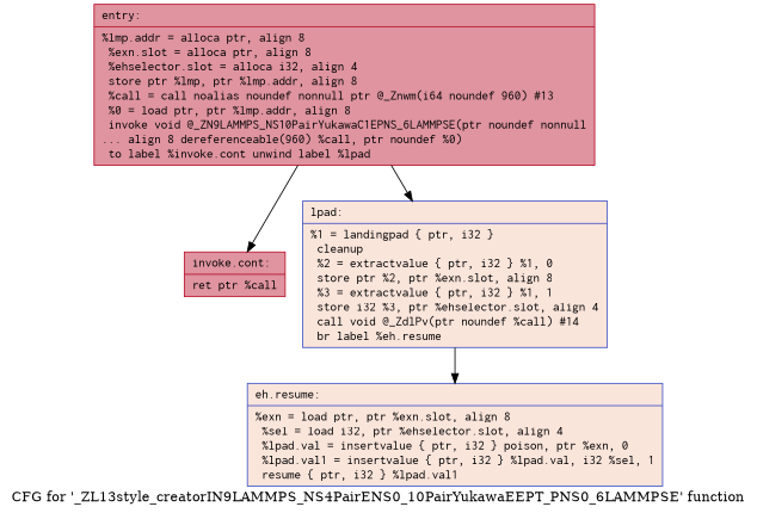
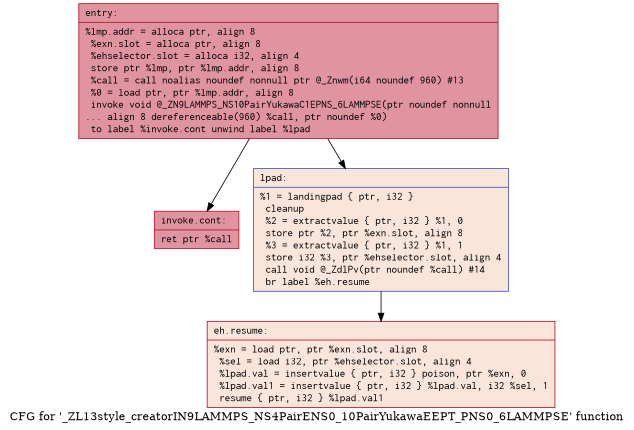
  digraph {
    label="CFG for '_ZL13style_creatorIN9LAMMPS_NS4PairENS0_10PairYukawaEEPT_PNS0_6LAMMPSE' function"
    node [color="#b70d28ff" fillcolor="#b70d2870" fontname=Courier shape=record style=filled]
    n1 [label="{entry:\l|  %lmp.addr = alloca ptr, align 8\l  %exn.slot = alloca ptr, align 8\l  %ehselector.slot = alloca i32, align 4\l  store ptr %lmp, ptr %lmp.addr, align 8\l  %call = call noalias noundef nonnull ptr @_Znwm(i64 noundef 960) #13\l  %0 = load ptr, ptr %lmp.addr, align 8\l  invoke void @_ZN9LAMMPS_NS10PairYukawaC1EPNS_6LAMMPSE(ptr noundef nonnull\l... align 8 dereferenceable(960) %call, ptr noundef %0)\l          to label %invoke.cont unwind label %lpad\l}"]
    n2 [label="{invoke.cont:\l|  ret ptr %call\l}"]
    n3 [color="#3d50c3ff" fillcolor="#f4c5ad70" label="{lpad:\l|  %1 = landingpad \{ ptr, i32 \}\l          cleanup\l  %2 = extractvalue \{ ptr, i32 \} %1, 0\l  store ptr %2, ptr %exn.slot, align 8\l  %3 = extractvalue \{ ptr, i32 \} %1, 1\l  store i32 %3, ptr %ehselector.slot, align 4\l  call void @_ZdlPv(ptr noundef %call) #14\l  br label %eh.resume\l}"]
-   n4 [color="#3d50c3ff" fillcolor="#f4c5ad70" label="{eh.resume:\l|  %exn = load ptr, ptr %exn.slot, align 8\l  %sel = load i32, ptr %ehselector.slot, align 4\l  %lpad.val = insertvalue \{ ptr, i32 \} poison, ptr %exn, 0\l  %lpad.val1 = insertvalue \{ ptr, i32 \} %lpad.val, i32 %sel, 1\l  resume \{ ptr, i32 \} %lpad.val1\l}"]
+   n4 [fillcolor="#f4c5ad70" label="{eh.resume:\l|  %exn = load ptr, ptr %exn.slot, align 8\l  %sel = load i32, ptr %ehselector.slot, align 4\l  %lpad.val = insertvalue \{ ptr, i32 \} poison, ptr %exn, 0\l  %lpad.val1 = insertvalue \{ ptr, i32 \} %lpad.val, i32 %sel, 1\l  resume \{ ptr, i32 \} %lpad.val1\l}"]
    n1 -> n2
    n1 -> n3
    n3 -> n4
  }
